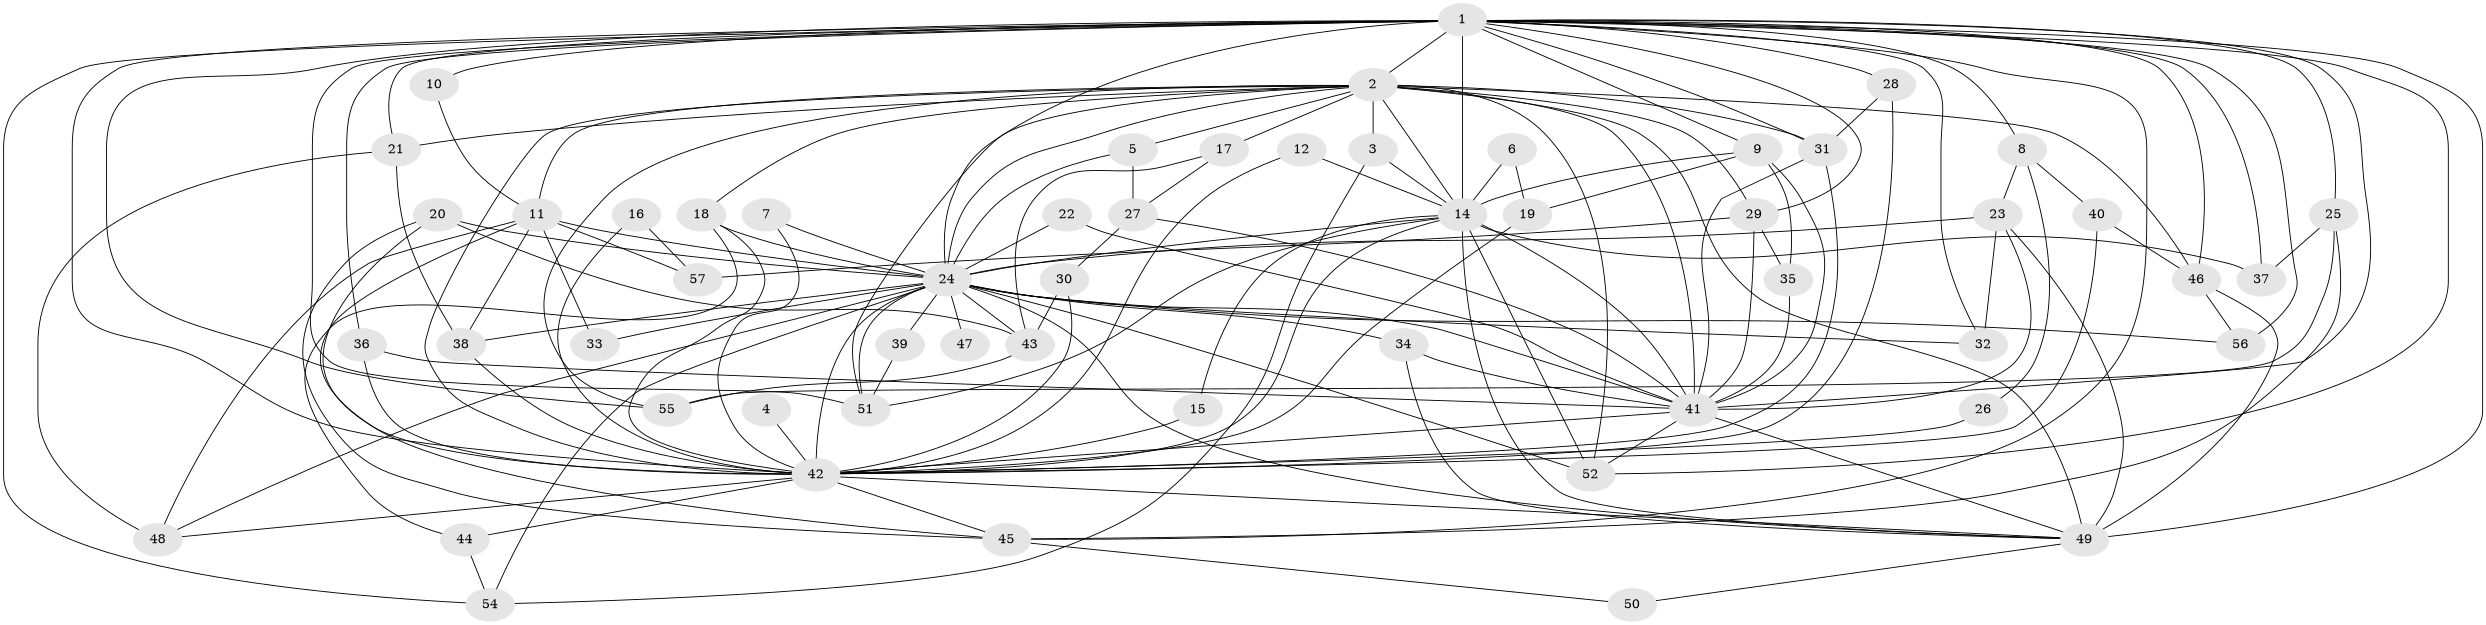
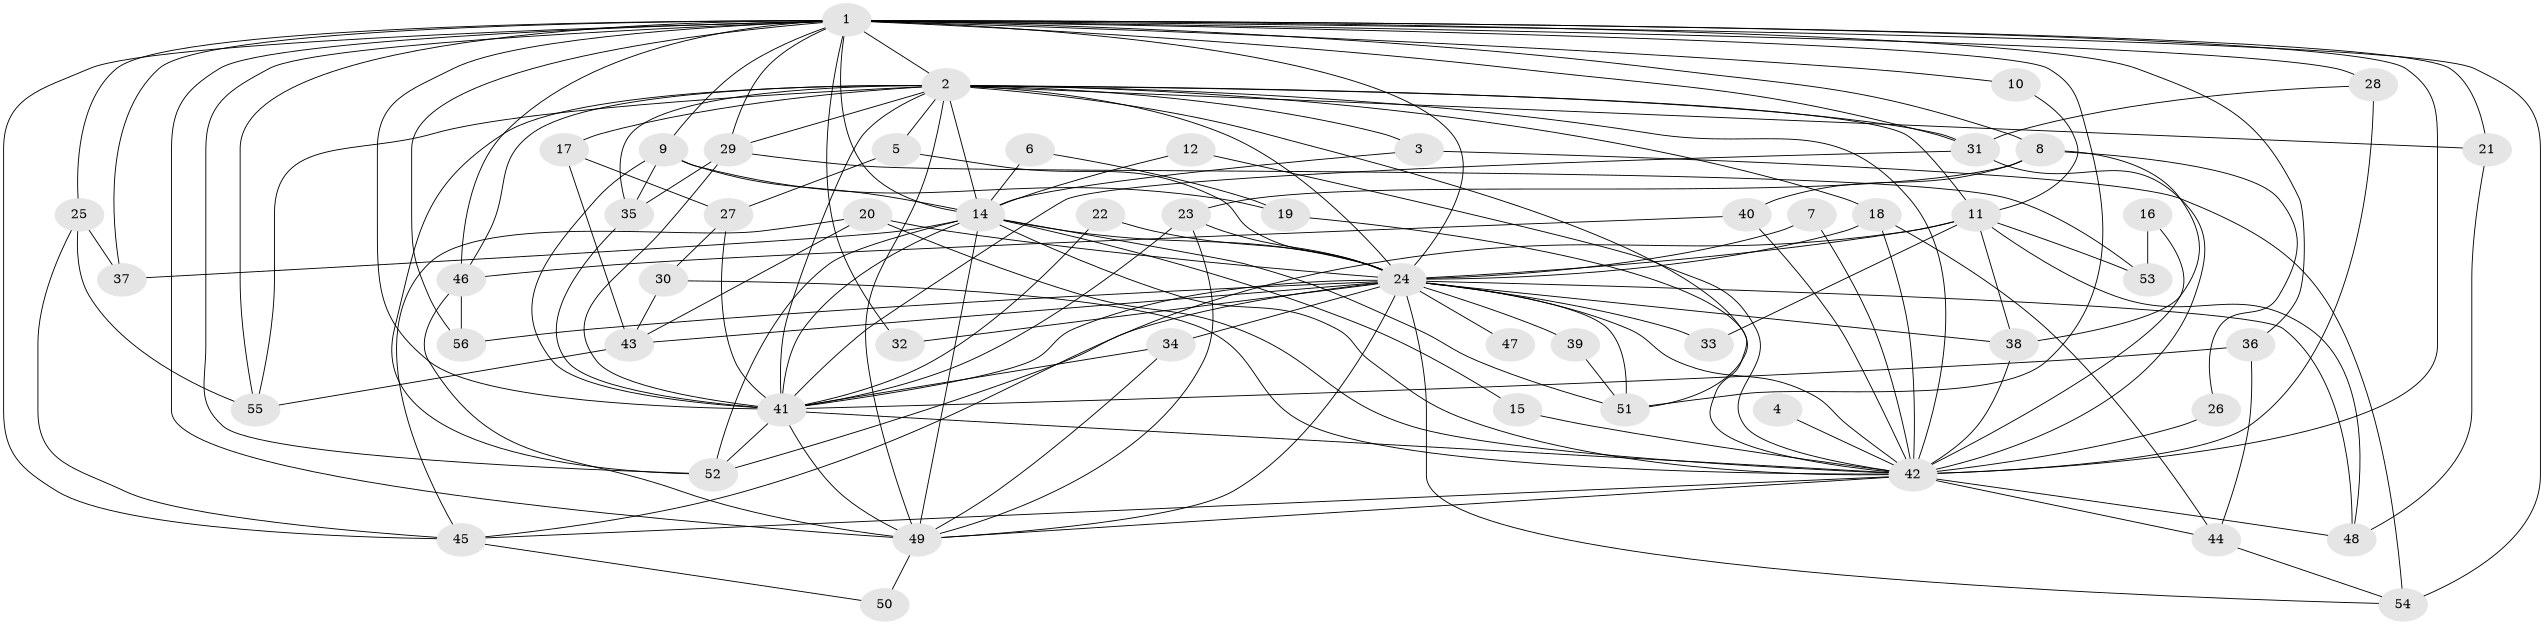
  graph {
    node [color=gray90 style=filled]
    edge [weight=1.0]
    1
    2
    8
    9
    10
    14
    21
    24
    25
    28
    29
    31
    32
    36
    37
    41
    42
    45
    46
    49
    51
    52
    54
    55
    56
    3
    5
    11
    17
    18
    35
    23
    26
    40
    19
    15
    38
    48
    33
    43
    34
    39
    47
-   53 [label=57]
+   53
    44
    50
    27
    4
    30
    6
    7
    12
    16
    20
    22
    1 -- 2 [weight=4.0]
    1 -- 8
    1 -- 9
    1 -- 10
    1 -- 14 [weight=4.0]
    1 -- 21
    1 -- 24 [weight=2.0]
    1 -- 25
    1 -- 28
    1 -- 29
    1 -- 31
    1 -- 32 [weight=2.0]
    1 -- 36
    1 -- 37
    1 -- 41 [weight=2.0]
    1 -- 42 [weight=3.0]
    1 -- 45
    1 -- 46
    1 -- 49 [weight=2.0]
    1 -- 51
    1 -- 52
    1 -- 54
    1 -- 55
    1 -- 56 [weight=2.0]
    2 -- 14 [weight=4.0]
    2 -- 21 [weight=2.0]
    2 -- 24 [weight=3.0]
    2 -- 29
    2 -- 31
    2 -- 41 [weight=3.0]
    2 -- 42 [weight=3.0]
    2 -- 46
    2 -- 49 [weight=3.0]
    2 -- 51
    2 -- 52
    2 -- 55 [weight=3.0]
    2 -- 3
    2 -- 5
    2 -- 11 [weight=2.0]
    2 -- 17 [weight=2.0]
    2 -- 18
+   2 -- 35
    8 -- 23
    8 -- 26
    8 -- 40
    9 -- 14
    9 -- 41
    9 -- 35
    9 -- 19
    10 -- 11
    14 -- 24 [weight=2.0]
    14 -- 37
    14 -- 41 [weight=3.0]
    14 -- 42 [weight=2.0]
    14 -- 49 [weight=3.0]
    14 -- 51
    14 -- 52
    14 -- 15
-   21 -- 38
+   8 -- 38
    21 -- 48
    24 -- 32
    24 -- 41
    24 -- 42
    24 -- 49
    24 -- 51
    24 -- 52
    24 -- 54
    24 -- 56
    24 -- 38
    24 -- 48
    24 -- 33
    24 -- 43
    24 -- 34
    24 -- 39
    24 -- 47
    25 -- 37
    25 -- 45
    25 -- 55
    28 -- 31
    28 -- 42
    29 -- 41
    29 -- 35
    29 -- 53
    31 -- 41
    31 -- 42
    36 -- 41
-   36 -- 42
+   36 -- 44
    41 -- 42
    41 -- 49
    41 -- 52
    42 -- 45
    42 -- 49
    42 -- 48
    42 -- 44
    45 -- 50
    46 -- 49
    46 -- 56
    49 -- 50
    3 -- 14
    3 -- 54
    5 -- 24
    5 -- 27
    11 -- 24
    11 -- 45
    11 -- 38
    11 -- 48
    11 -- 33
    11 -- 53
    17 -- 43
    17 -- 27
    18 -- 24
    18 -- 42
    18 -- 44
    35 -- 41
    23 -- 24
-   23 -- 32
    23 -- 41
    23 -- 49 [weight=2.0]
    26 -- 42 [weight=2.0]
    40 -- 42 [weight=2.0]
    40 -- 46
    19 -- 42
    15 -- 42
    38 -- 42
    43 -- 55
    34 -- 41
    34 -- 49
    39 -- 51
    44 -- 54
    27 -- 41
    27 -- 30
    4 -- 42
    30 -- 42
    30 -- 43
    6 -- 14 [weight=2.0]
    6 -- 19
    7 -- 24
    7 -- 42
    12 -- 14
    12 -- 42
    16 -- 42
    16 -- 53
    20 -- 24
    20 -- 42
    20 -- 45
    20 -- 43
    22 -- 24
    22 -- 41
  }
